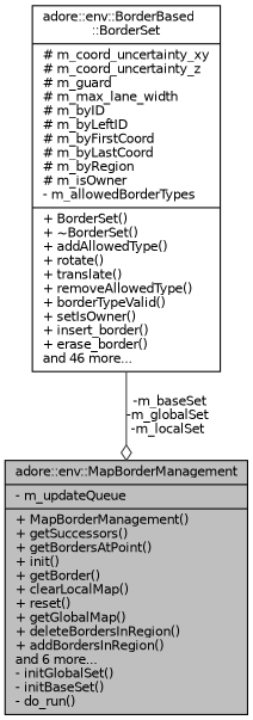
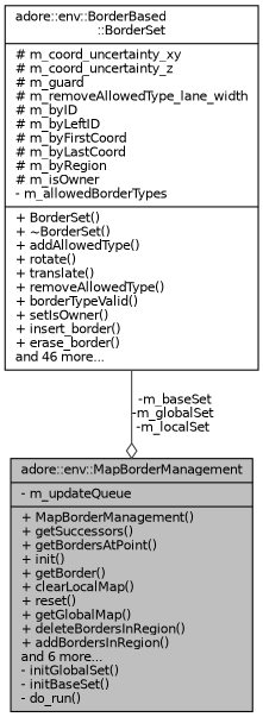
  digraph {
    node [color=black fontname=Helvetica fontsize=10 shape=record style=filled]
    n1 [fillcolor=grey75 fontcolor=black height=0.2 label="{adore::env::MapBorderManagement\n|- m_updateQueue\l|+ MapBorderManagement()\l+ getSuccessors()\l+ getBordersAtPoint()\l+ init()\l+ getBorder()\l+ clearLocalMap()\l+ reset()\l+ getGlobalMap()\l+ deleteBordersInRegion()\l+ addBordersInRegion()\land 6 more...\l- initGlobalSet()\l- initBaseSet()\l- do_run()\l}" width=0.4]
-   n2 [fillcolor=white height=0.2 label="{adore::env::BorderBased\l::BorderSet\n|# m_coord_uncertainty_xy\l# m_coord_uncertainty_z\l# m_guard\l# m_max_lane_width\l# m_byID\l# m_byLeftID\l# m_byFirstCoord\l# m_byLastCoord\l# m_byRegion\l# m_isOwner\l- m_allowedBorderTypes\l|+ BorderSet()\l+ ~BorderSet()\l+ addAllowedType()\l+ rotate()\l+ translate()\l+ removeAllowedType()\l+ borderTypeValid()\l+ setIsOwner()\l+ insert_border()\l+ erase_border()\land 46 more...\l}" width=0.4]
+   n2 [fillcolor=white height=0.2 label="{adore::env::BorderBased\l::BorderSet\n|# m_coord_uncertainty_xy\l# m_coord_uncertainty_z\l# m_guard\l# m_removeAllowedType_lane_width\l# m_byID\l# m_byLeftID\l# m_byFirstCoord\l# m_byLastCoord\l# m_byRegion\l# m_isOwner\l- m_allowedBorderTypes\l|+ BorderSet()\l+ ~BorderSet()\l+ addAllowedType()\l+ rotate()\l+ translate()\l+ removeAllowedType()\l+ borderTypeValid()\l+ setIsOwner()\l+ insert_border()\l+ erase_border()\land 46 more...\l}" width=0.4]
    n2 -> n1 [arrowhead=odiamond color=grey25 fontname=Helvetica fontsize=10 label=" -m_baseSet\n-m_globalSet\n-m_localSet" labelfontname=Helvetica labelfontsize=10 style=solid]
  }
